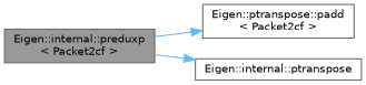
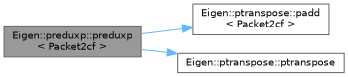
  digraph {
    rankdir=LR
    node [color=grey40 fillcolor=white fontname=Helvetica fontsize=10 shape=box style=filled]
    edge [color=steelblue1 fontname=Helvetica fontsize=10 labelfontname=Helvetica labelfontsize=10 style=solid]
-   n1 [color=gray40 fillcolor=grey60 fontcolor=black height=0.2 label="Eigen::internal::preduxp\l\< Packet2cf \>" width=0.4]
+   n1 [color=gray40 fillcolor=grey60 fontcolor=black height=0.2 label="Eigen::preduxp::preduxp\l\< Packet2cf \>" width=0.4]
    n2 [height=0.2 label="Eigen::ptranspose::padd\l\< Packet2cf \>" width=0.4]
-   n3 [height=0.2 label="Eigen::internal::ptranspose" width=0.4]
+   n3 [height=0.2 label="Eigen::ptranspose::ptranspose" width=0.4]
    n1 -> n2
    n1 -> n3
  }
